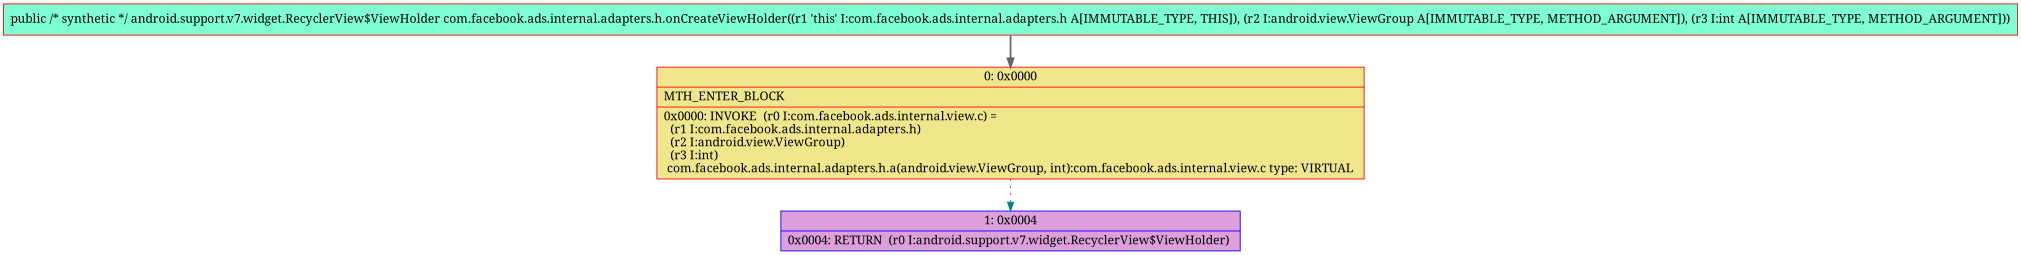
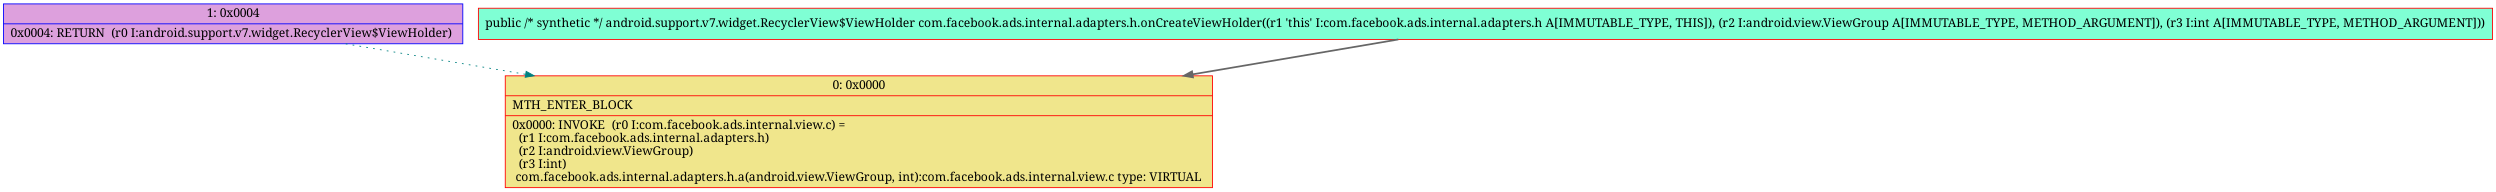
  digraph {
    fontname="Noto Serif"
    node [shape=record style=filled color=red fontname="Noto Serif"]
    edge [fontname="Noto Serif"]
    n1 [label="{0\:\ 0x0000|MTH_ENTER_BLOCK\l|0x0000: INVOKE  (r0 I:com.facebook.ads.internal.view.c) = \l  (r1 I:com.facebook.ads.internal.adapters.h)\l  (r2 I:android.view.ViewGroup)\l  (r3 I:int)\l com.facebook.ads.internal.adapters.h.a(android.view.ViewGroup, int):com.facebook.ads.internal.view.c type: VIRTUAL \l}" fillcolor=khaki]
    n2 [label="{1\:\ 0x0004|0x0004: RETURN  (r0 I:android.support.v7.widget.RecyclerView$ViewHolder) \l}" fillcolor=plum color=blue]
    n3 [label="{public \/* synthetic *\/ android.support.v7.widget.RecyclerView$ViewHolder com.facebook.ads.internal.adapters.h.onCreateViewHolder((r1 'this' I:com.facebook.ads.internal.adapters.h A[IMMUTABLE_TYPE, THIS]), (r2 I:android.view.ViewGroup A[IMMUTABLE_TYPE, METHOD_ARGUMENT]), (r3 I:int A[IMMUTABLE_TYPE, METHOD_ARGUMENT])) }" fillcolor=aquamarine]
-   n1 -> n2 [color=teal style=dotted]
+   n2 -> n1 [color=teal style=dotted]
    n3 -> n1 [color=gray40 style=bold]
  }
